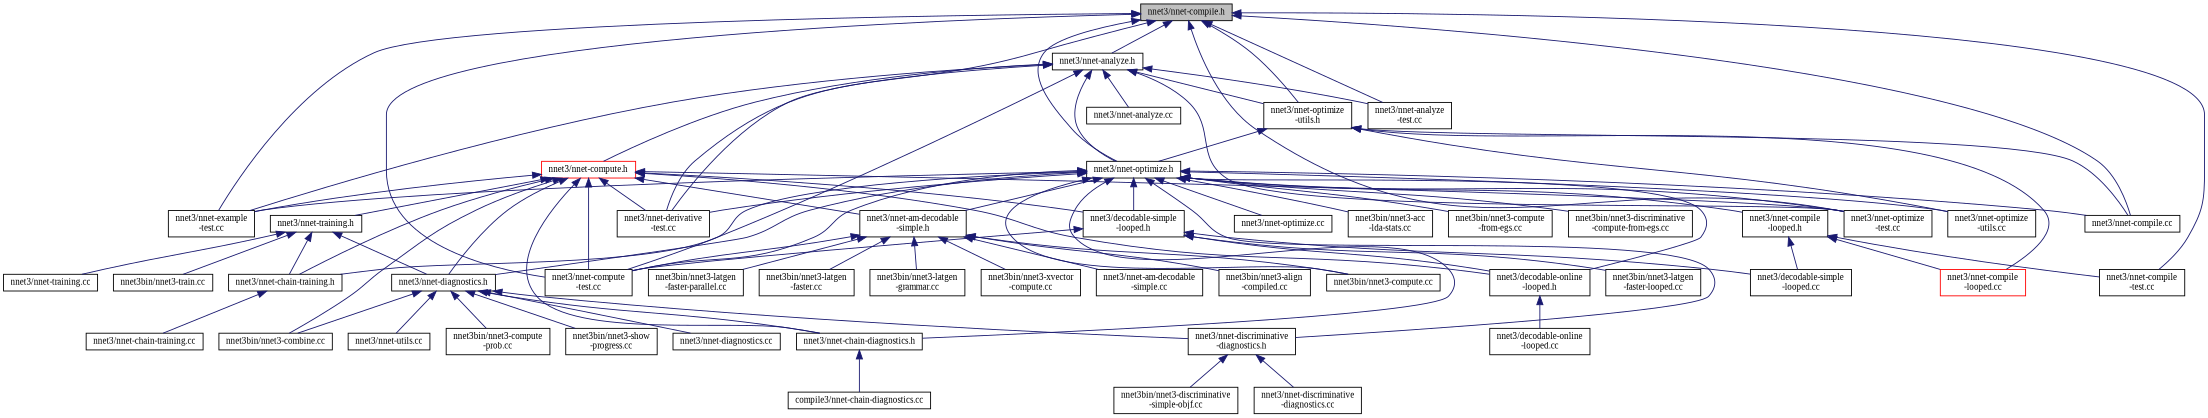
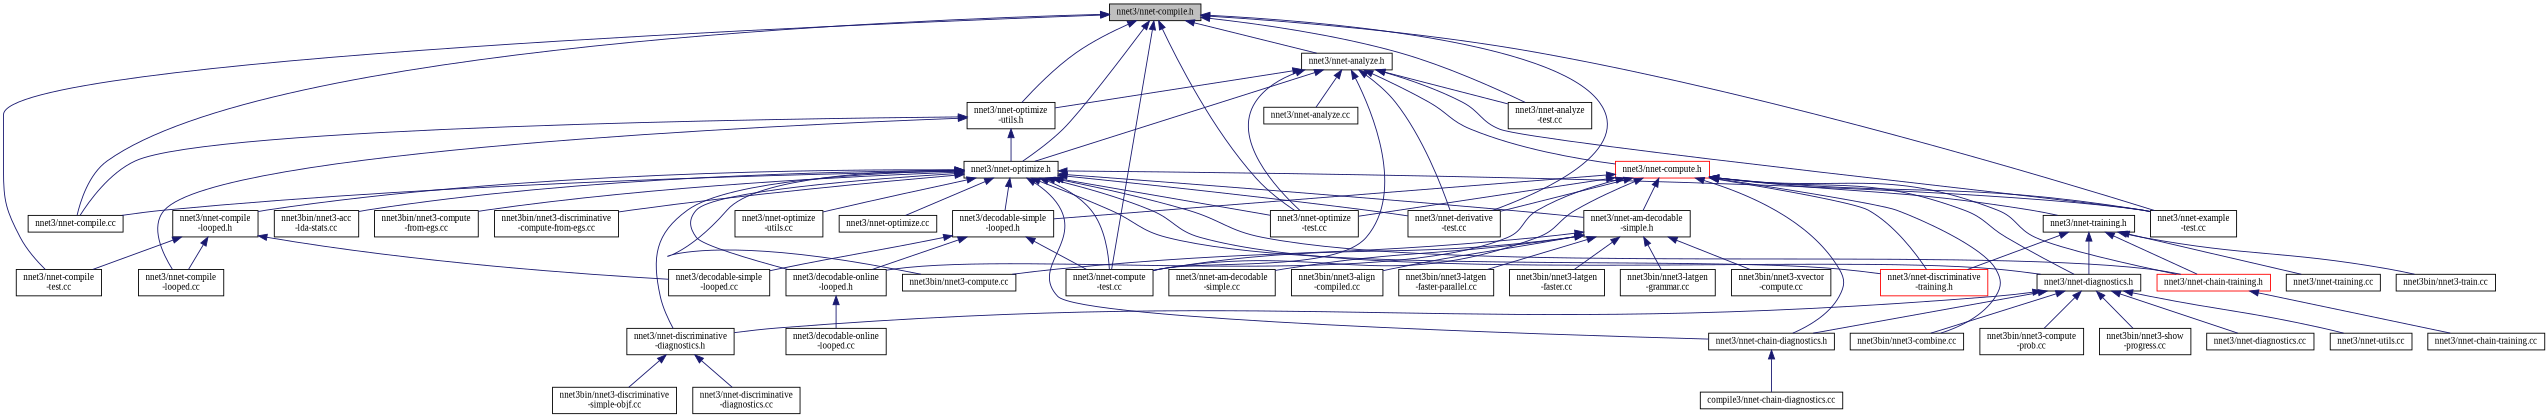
  digraph {
    fontname="Liberation Serif"
    node [color=black fillcolor=white fontname="Liberation Serif" fontsize=10 shape=record style=filled]
    edge [color=midnightblue dir=back fontname="Liberation Serif" fontsize=10 labelfontname=Helvetica labelfontsize=10 style=solid]
    n1 [fillcolor=grey75 fontcolor=black height=0.2 label="nnet3/nnet-compile.h" width=0.4]
    n2 [height=0.2 label="nnet3/nnet-optimize.h" width=0.4]
    n3 [height=0.2 label="nnet3/nnet-compute\l-test.cc" width=0.4]
    n4 [height=0.2 label="nnet3/nnet-compile\l-test.cc" width=0.4]
    n5 [height=0.2 label="nnet3/nnet-compile.cc" width=0.4]
    n6 [height=0.2 label="nnet3/nnet-derivative\l-test.cc" width=0.4]
    n7 [height=0.2 label="nnet3/nnet-example\l-test.cc" width=0.4]
    n8 [height=0.2 label="nnet3/nnet-optimize\l-test.cc" width=0.4]
    n9 [height=0.2 label="nnet3/nnet-analyze.h" width=0.4]
    n10 [height=0.2 label="nnet3/nnet-optimize\l-utils.h" width=0.4]
    n11 [height=0.2 label="nnet3/nnet-analyze\l-test.cc" width=0.4]
    n12 [height=0.2 label="nnet3/decodable-online\l-looped.h" width=0.4]
    n13 [height=0.2 label="nnet3/decodable-simple\l-looped.h" width=0.4]
    n14 [height=0.2 label="nnet3/nnet-compile\l-looped.h" width=0.4]
    n15 [height=0.2 label="nnet3/nnet-am-decodable\l-simple.h" width=0.4]
    n16 [height=0.2 label="nnet3/nnet-chain-diagnostics.h" width=0.4]
    n17 [height=0.2 label="nnet3/nnet-diagnostics.h" width=0.4]
    n18 [height=0.2 label="nnet3/nnet-discriminative\l-diagnostics.h" width=0.4]
-   n19 [height=0.2 label="nnet3/nnet-chain-training.h" width=0.4]
+   n19 [color=red height=0.2 label="nnet3/nnet-chain-training.h" width=0.4]
+   n20 [color=red height=0.2 label="nnet3/nnet-discriminative\l-training.h" width=0.4]
    n21 [height=0.2 label="nnet3/nnet-optimize\l-utils.cc" width=0.4]
    n22 [height=0.2 label="nnet3/nnet-optimize.cc" width=0.4]
    n23 [height=0.2 label="nnet3bin/nnet3-acc\l-lda-stats.cc" width=0.4]
    n24 [height=0.2 label="nnet3bin/nnet3-compute\l-from-egs.cc" width=0.4]
    n25 [height=0.2 label="nnet3bin/nnet3-discriminative\l-compute-from-egs.cc" width=0.4]
    n26 [height=0.2 label="nnet3bin/nnet3-compute.cc" width=0.4]
    n27 [color=red height=0.2 label="nnet3/nnet-compute.h" width=0.4]
    n28 [height=0.2 label="nnet3/nnet-analyze.cc" width=0.4]
-   n29 [color=red height=0.2 label="nnet3/nnet-compile\l-looped.cc" width=0.4]
+   n29 [height=0.2 label="nnet3/nnet-compile\l-looped.cc" width=0.4]
    n30 [height=0.2 label="nnet3/decodable-online\l-looped.cc" width=0.4]
    n31 [height=0.2 label="nnet3/decodable-simple\l-looped.cc" width=0.4]
-   n32 [height=0.2 label="nnet3bin/nnet3-latgen\l-faster-looped.cc" width=0.4]
    n33 [height=0.2 label="nnet3/nnet-am-decodable\l-simple.cc" width=0.4]
    n34 [height=0.2 label="nnet3bin/nnet3-align\l-compiled.cc" width=0.4]
    n35 [height=0.2 label="nnet3bin/nnet3-latgen\l-faster-parallel.cc" width=0.4]
    n36 [height=0.2 label="nnet3bin/nnet3-latgen\l-faster.cc" width=0.4]
    n37 [height=0.2 label="nnet3bin/nnet3-latgen\l-grammar.cc" width=0.4]
    n38 [height=0.2 label="nnet3bin/nnet3-xvector\l-compute.cc" width=0.4]
    n39 [height=0.2 label="compile3/nnet-chain-diagnostics.cc" width=0.4]
    n40 [height=0.2 label="nnet3/nnet-diagnostics.cc" width=0.4]
    n41 [height=0.2 label="nnet3/nnet-utils.cc" width=0.4]
    n42 [height=0.2 label="nnet3bin/nnet3-combine.cc" width=0.4]
    n43 [height=0.2 label="nnet3bin/nnet3-compute\l-prob.cc" width=0.4]
    n44 [height=0.2 label="nnet3bin/nnet3-show\l-progress.cc" width=0.4]
    n45 [height=0.2 label="nnet3/nnet-discriminative\l-diagnostics.cc" width=0.4]
    n46 [height=0.2 label="nnet3bin/nnet3-discriminative\l-simple-objf.cc" width=0.4]
    n47 [height=0.2 label="nnet3/nnet-training.h" width=0.4]
    n48 [height=0.2 label="nnet3/nnet-training.cc" width=0.4]
    n49 [height=0.2 label="nnet3bin/nnet3-train.cc" width=0.4]
    n50 [height=0.2 label="nnet3/nnet-chain-training.cc" width=0.4]
    n1 -> n2
    n1 -> n3
    n1 -> n4
    n1 -> n5
    n1 -> n6
    n1 -> n7
    n1 -> n8
    n1 -> n9
    n1 -> n10
    n1 -> n11
    n2 -> n3
    n2 -> n5
    n2 -> n6
    n2 -> n7
    n2 -> n8
    n2 -> n12
    n2 -> n13
    n2 -> n14
    n2 -> n15
    n2 -> n16
    n2 -> n17
    n2 -> n18
    n2 -> n19
+   n2 -> n20
    n2 -> n21
    n2 -> n22
    n2 -> n23
    n2 -> n24
    n2 -> n25
    n2 -> n26
    n9 -> n2
    n9 -> n3
    n9 -> n6
    n9 -> n7
    n9 -> n8
    n9 -> n10
    n9 -> n11
    n9 -> n27
    n9 -> n28
    n10 -> n2
    n10 -> n5
-   n10 -> n21
    n10 -> n29
    n12 -> n30
    n13 -> n3
    n13 -> n12
    n13 -> n31
-   n13 -> n32
    n14 -> n4
    n14 -> n29
    n14 -> n31
    n15 -> n3
    n15 -> n26
    n15 -> n33
    n15 -> n34
    n15 -> n35
    n15 -> n36
    n15 -> n37
    n15 -> n38
    n16 -> n39
    n17 -> n16
    n17 -> n18
    n17 -> n40
    n17 -> n41
    n17 -> n42
    n17 -> n43
    n17 -> n44
    n18 -> n45
    n18 -> n46
    n19 -> n50
    n27 -> n3
    n27 -> n6
    n27 -> n7
    n27 -> n8
    n27 -> n12
    n27 -> n13
    n27 -> n15
    n27 -> n16
    n27 -> n17
    n27 -> n19
+   n27 -> n20
    n27 -> n42
    n27 -> n47
    n47 -> n17
    n47 -> n19
+   n47 -> n20
    n47 -> n48
    n47 -> n49
  }
